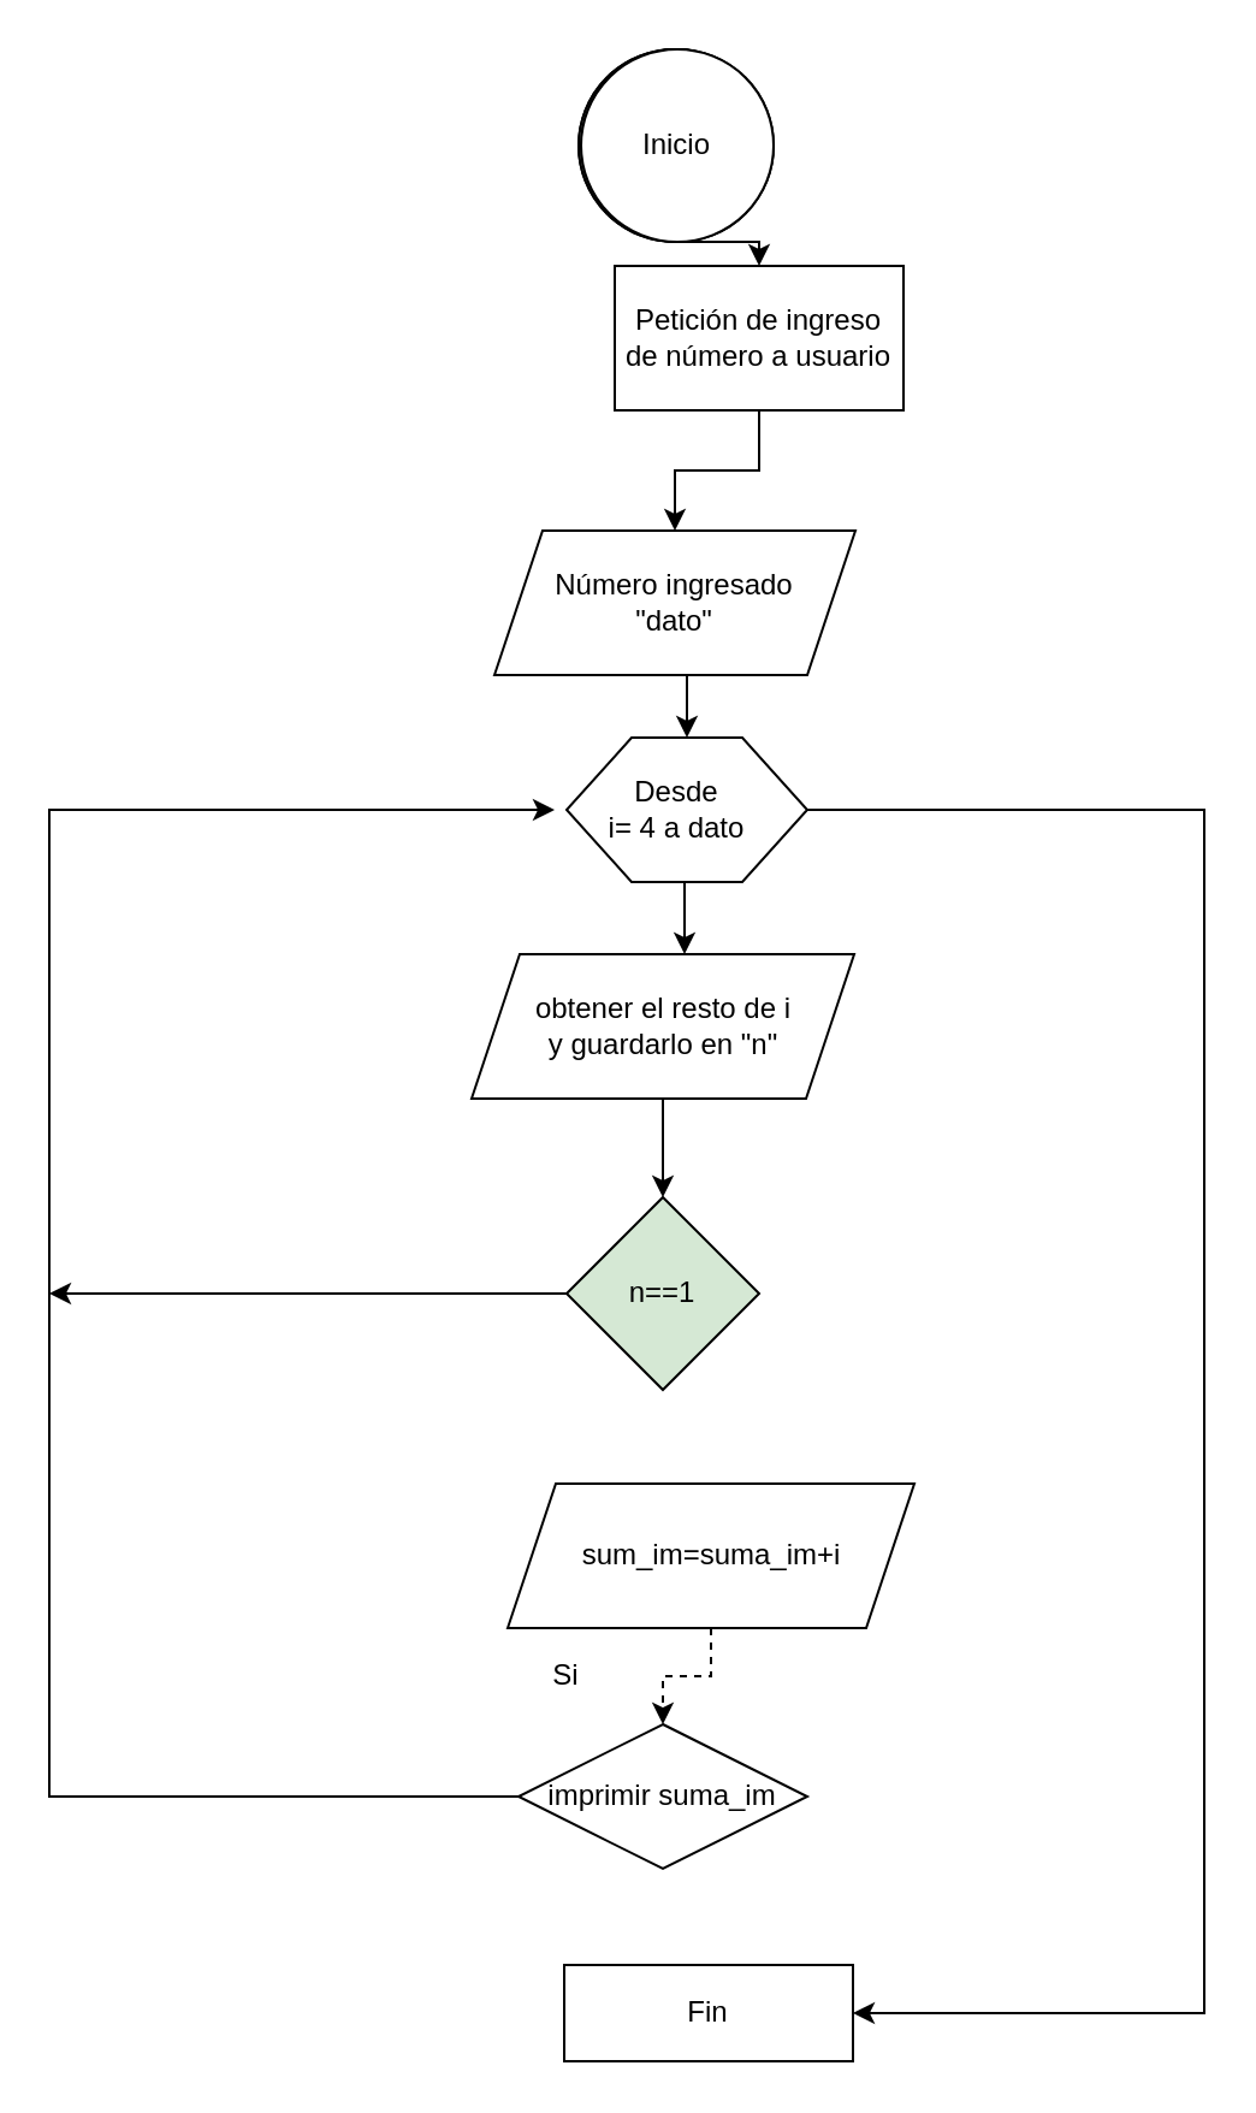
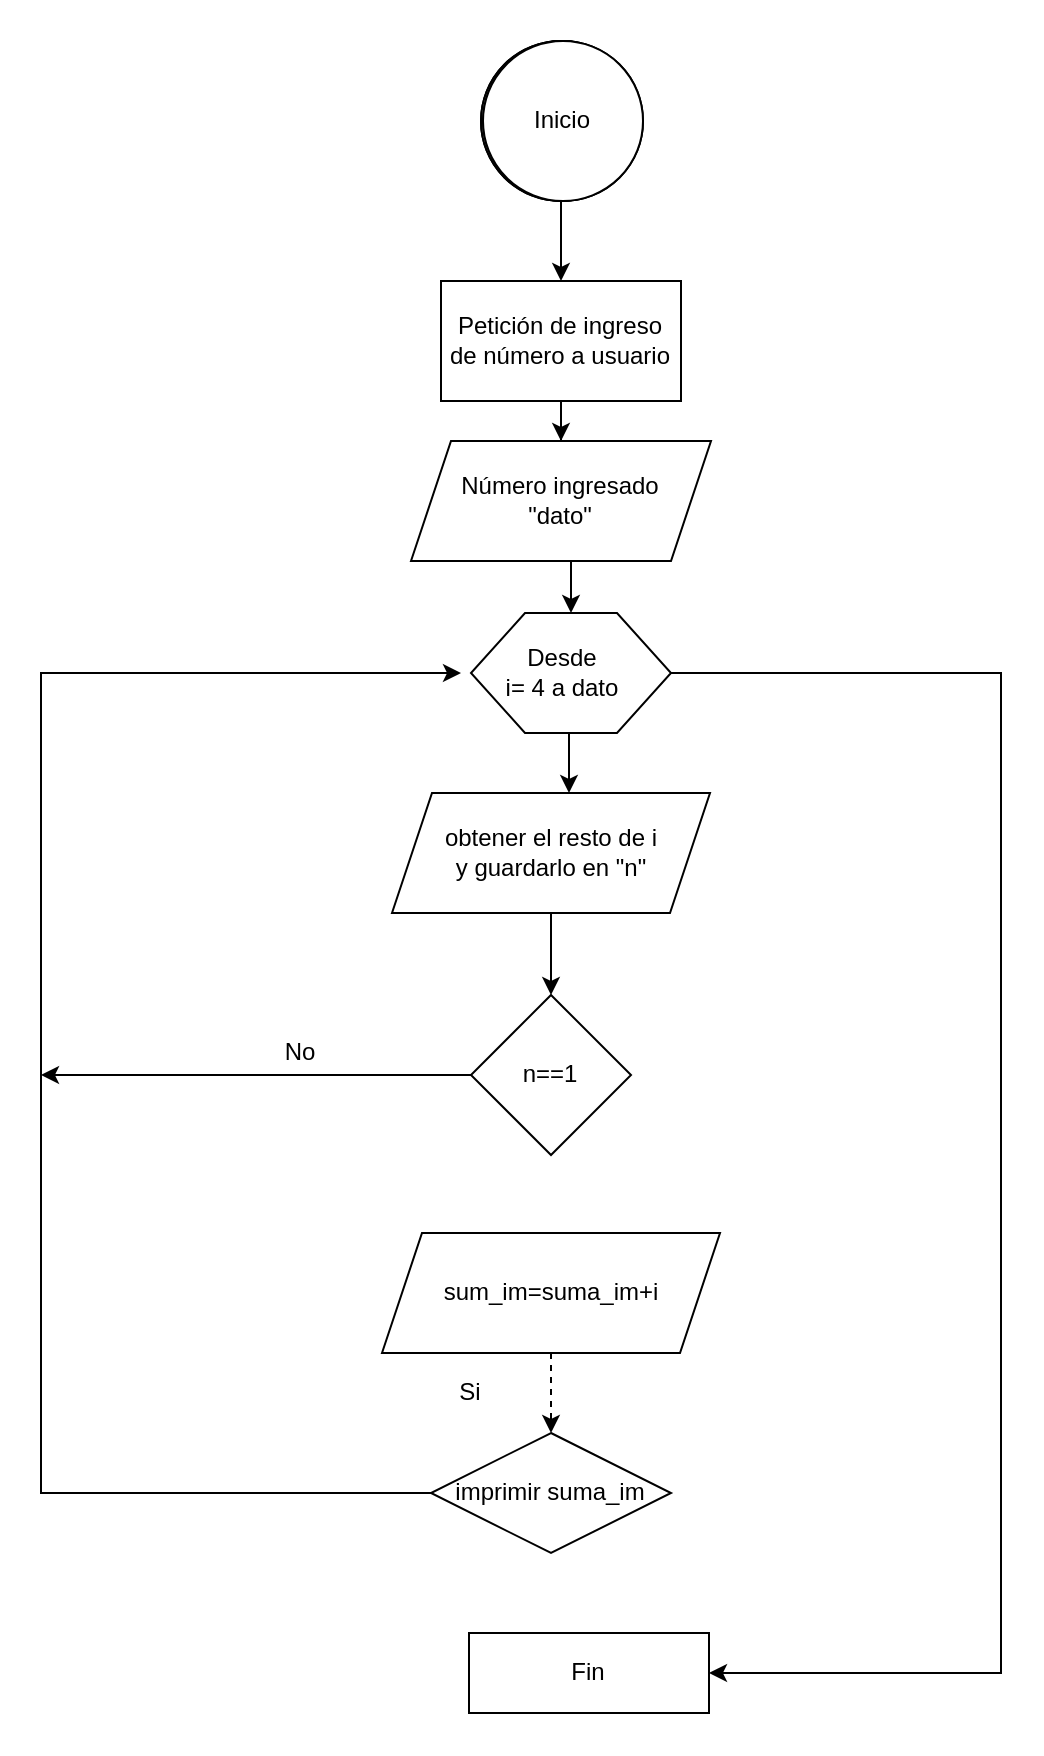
  <mxCell id="0" />
  <mxCell id="1" parent="0" />
  <mxCell id="2" style="edgeStyle=orthogonalEdgeStyle;rounded=0;orthogonalLoop=1;jettySize=auto;html=1;exitX=0.5;exitY=1;exitDx=0;exitDy=0;entryX=0.5;entryY=0;entryDx=0;entryDy=0;" edge="1" parent="1" source="3" target="5"><mxGeometry relative="1" as="geometry"><mxPoint x="280" y="110" as="targetPoint" /></mxGeometry></mxCell>
  <mxCell id="3" value="Inicio" style="ellipse;whiteSpace=wrap;html=1;aspect=fixed;" vertex="1" parent="1"><mxGeometry x="240" y="20" width="80" height="80" as="geometry" /></mxCell>
  <mxCell id="4" style="edgeStyle=orthogonalEdgeStyle;rounded=0;orthogonalLoop=1;jettySize=auto;html=1;exitX=0.5;exitY=1;exitDx=0;exitDy=0;" edge="1" parent="1" source="5" target="7"><mxGeometry relative="1" as="geometry" /></mxCell>
- <mxCell id="5" value="Petición de ingreso de número a usuario" style="rounded=0;whiteSpace=wrap;html=1;" vertex="1" parent="1"><mxGeometry x="255" y="110" width="120" height="60" as="geometry" /></mxCell>
+ <mxCell id="5" value="Petición de ingreso de número a usuario" style="rounded=0;whiteSpace=wrap;html=1;" vertex="1" parent="1"><mxGeometry x="220" y="140" width="120" height="60" as="geometry" /></mxCell>
  <mxCell id="6" style="edgeStyle=orthogonalEdgeStyle;rounded=0;orthogonalLoop=1;jettySize=auto;html=1;exitX=0.5;exitY=1;exitDx=0;exitDy=0;entryX=0.5;entryY=0;entryDx=0;entryDy=0;" edge="1" parent="1" source="7" target="14"><mxGeometry relative="1" as="geometry" /></mxCell>
  <mxCell id="7" value="&lt;div&gt;Número ingresado &lt;br&gt;&lt;/div&gt;&lt;div&gt;&quot;dato&quot;&lt;br&gt;&lt;/div&gt;" style="shape=parallelogram;perimeter=parallelogramPerimeter;whiteSpace=wrap;html=1;fixedSize=1;" vertex="1" parent="1"><mxGeometry x="205" y="220" width="150" height="60" as="geometry" /></mxCell>
  <mxCell id="8" style="edgeStyle=orthogonalEdgeStyle;rounded=0;orthogonalLoop=1;jettySize=auto;html=1;exitX=0.5;exitY=1;exitDx=0;exitDy=0;" edge="1" parent="1" source="7" target="7"><mxGeometry relative="1" as="geometry" /></mxCell>
  <mxCell id="9" value="Inicio" style="ellipse;whiteSpace=wrap;html=1;aspect=fixed;" vertex="1" parent="1"><mxGeometry x="240" y="20" width="80" height="80" as="geometry" /></mxCell>
  <mxCell id="10" value="Inicio" style="ellipse;whiteSpace=wrap;html=1;aspect=fixed;" vertex="1" parent="1"><mxGeometry x="241" y="20" width="80" height="80" as="geometry" /></mxCell>
  <mxCell id="11" value="Inicio" style="ellipse;whiteSpace=wrap;html=1;aspect=fixed;" vertex="1" parent="1"><mxGeometry x="241" y="20" width="80" height="80" as="geometry" /></mxCell>
  <mxCell id="12" style="edgeStyle=orthogonalEdgeStyle;rounded=0;orthogonalLoop=1;jettySize=auto;html=1;exitX=0.5;exitY=1;exitDx=0;exitDy=0;" edge="1" parent="1" source="14"><mxGeometry relative="1" as="geometry"><mxPoint x="284" y="396" as="targetPoint" /></mxGeometry></mxCell>
  <mxCell id="13" style="edgeStyle=orthogonalEdgeStyle;rounded=0;orthogonalLoop=1;jettySize=auto;html=1;exitX=1;exitY=0.5;exitDx=0;exitDy=0;entryX=1;entryY=0.5;entryDx=0;entryDy=0;" edge="1" parent="1" source="14" target="26"><mxGeometry relative="1" as="geometry"><mxPoint x="580" y="770" as="targetPoint" /><Array as="points"><mxPoint x="500" y="336" /><mxPoint x="500" y="836" /></Array></mxGeometry></mxCell>
  <mxCell id="14" value="" style="verticalLabelPosition=bottom;verticalAlign=top;html=1;shape=hexagon;perimeter=hexagonPerimeter2;arcSize=6;size=0.27;" vertex="1" parent="1"><mxGeometry x="235" y="306" width="100" height="60" as="geometry" /></mxCell>
  <mxCell id="15" value="&lt;div&gt;Desde&lt;/div&gt;&lt;div&gt; i= 4 a dato&lt;/div&gt;" style="text;html=1;strokeColor=none;fillColor=none;align=center;verticalAlign=middle;whiteSpace=wrap;rounded=0;" vertex="1" parent="1"><mxGeometry x="246" y="326" width="70" height="20" as="geometry" /></mxCell>
  <mxCell id="16" style="edgeStyle=orthogonalEdgeStyle;rounded=0;orthogonalLoop=1;jettySize=auto;html=1;exitX=0.5;exitY=1;exitDx=0;exitDy=0;" edge="1" parent="1" source="17" target="19"><mxGeometry relative="1" as="geometry" /></mxCell>
  <mxCell id="17" value="&lt;div&gt;obtener el resto de i&lt;/div&gt;&lt;div&gt;y guardarlo en &quot;n&quot;&lt;br&gt;&lt;/div&gt;" style="shape=parallelogram;perimeter=parallelogramPerimeter;whiteSpace=wrap;html=1;fixedSize=1;" vertex="1" parent="1"><mxGeometry x="195.5" y="396" width="159" height="60" as="geometry" /></mxCell>
  <mxCell id="18" style="edgeStyle=orthogonalEdgeStyle;rounded=0;orthogonalLoop=1;jettySize=auto;html=1;" edge="1" parent="1" source="19"><mxGeometry relative="1" as="geometry"><mxPoint x="20" y="537" as="targetPoint" /><Array as="points"><mxPoint x="20" y="537" /></Array></mxGeometry></mxCell>
- <mxCell id="19" value="n==1" style="rhombus;whiteSpace=wrap;html=1;fillColor=#d5e8d4;" vertex="1" parent="1"><mxGeometry x="235" y="497" width="80" height="80" as="geometry" /></mxCell>
+ <mxCell id="19" value="n==1" style="rhombus;whiteSpace=wrap;html=1;" vertex="1" parent="1"><mxGeometry x="235" y="497" width="80" height="80" as="geometry" /></mxCell>
  <mxCell id="20" style="edgeStyle=orthogonalEdgeStyle;rounded=0;orthogonalLoop=1;jettySize=auto;html=1;exitX=0.5;exitY=1;exitDx=0;exitDy=0;entryX=0.5;entryY=0;entryDx=0;entryDy=0;dashed=1;" edge="1" parent="1" source="21" target="23"><mxGeometry relative="1" as="geometry" /></mxCell>
- <mxCell id="21" value="sum_im=suma_im+i" style="shape=parallelogram;perimeter=parallelogramPerimeter;whiteSpace=wrap;html=1;fixedSize=1;" vertex="1" parent="1"><mxGeometry x="210.5" y="616" width="169" height="60" as="geometry" /></mxCell>
+ <mxCell id="21" value="sum_im=suma_im+i" style="shape=parallelogram;perimeter=parallelogramPerimeter;whiteSpace=wrap;html=1;fixedSize=1;" vertex="1" parent="1"><mxGeometry x="190.5" y="616" width="169" height="60" as="geometry" /></mxCell>
  <mxCell id="22" style="edgeStyle=orthogonalEdgeStyle;rounded=0;orthogonalLoop=1;jettySize=auto;html=1;" edge="1" parent="1" source="23"><mxGeometry relative="1" as="geometry"><mxPoint x="230" y="336" as="targetPoint" /><Array as="points"><mxPoint x="20" y="746" /><mxPoint x="20" y="336" /></Array></mxGeometry></mxCell>
  <mxCell id="23" value="imprimir suma_im" style="rhombus;whiteSpace=wrap;html=1;" vertex="1" parent="1"><mxGeometry x="215" y="716" width="120" height="60" as="geometry" /></mxCell>
+ <mxCell id="24" value="No" style="text;html=1;strokeColor=none;fillColor=none;align=center;verticalAlign=middle;whiteSpace=wrap;rounded=0;" vertex="1" parent="1"><mxGeometry x="130" y="516" width="40" height="20" as="geometry" /></mxCell>
  <mxCell id="25" value="Si" style="text;html=1;strokeColor=none;fillColor=none;align=center;verticalAlign=middle;whiteSpace=wrap;rounded=0;" vertex="1" parent="1"><mxGeometry x="217" y="683" width="36" height="25" as="geometry" /></mxCell>
  <mxCell id="26" value="Fin" style="whiteSpace=wrap;html=1;rounded=0;" vertex="1" parent="1"><mxGeometry x="234" y="816" width="120" height="40" as="geometry" /></mxCell>
